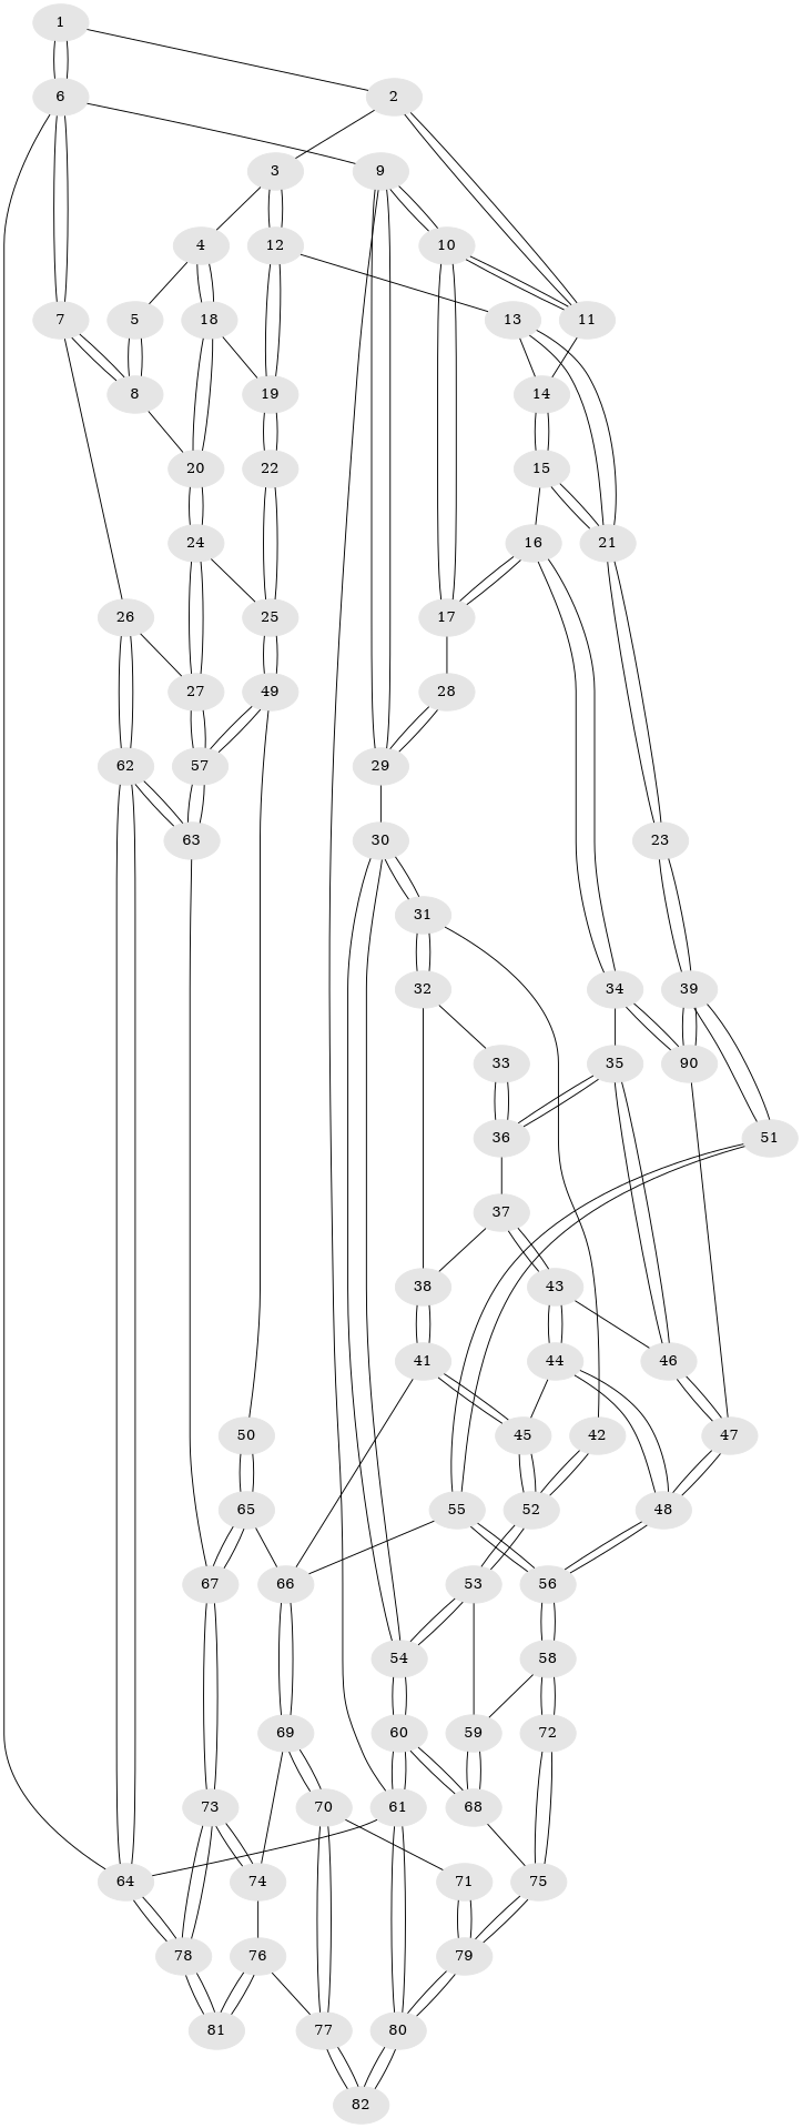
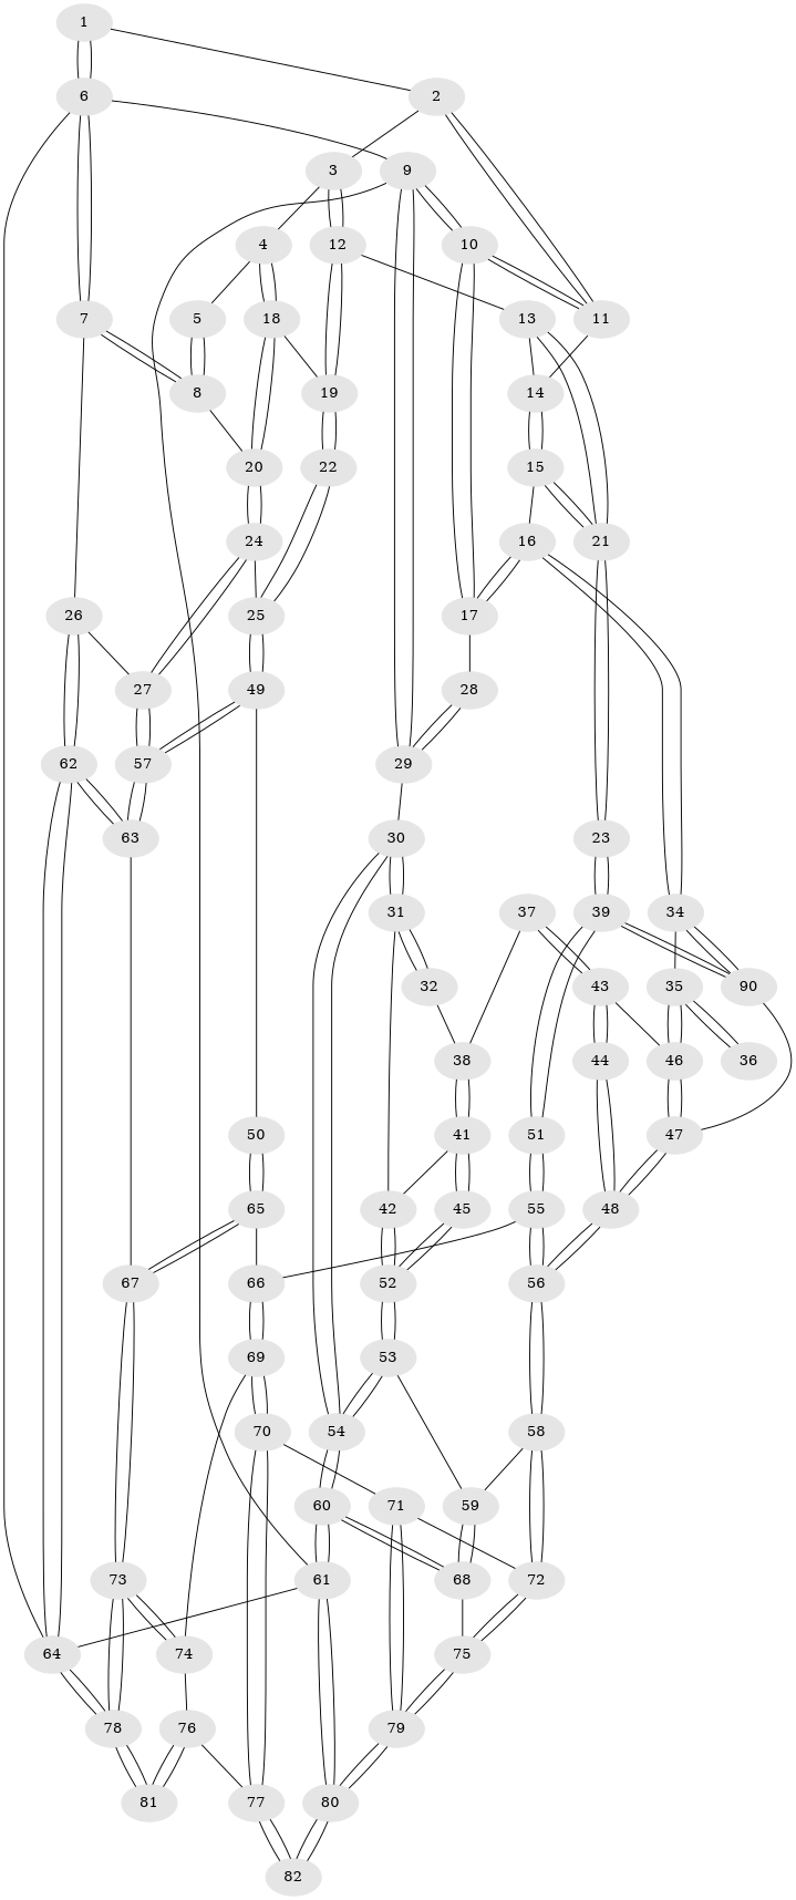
  graph {
    node [color=gray90 style=filled]
    1
    2
    6
    3
    11
    7
    9
    64
    4
    12
    14
    5
    18
    13
    19
    8
    20
    26
    10
    29
    61
    78
    27
    62
    24
    17
    30
    80
    28
    15
    21
    22
    23
    16
    34
    35
    n37 [label=90]
    25
    39
    49
    51
    57
    50
    63
    31
    54
    32
    42
    60
-   33
    38
    52
    36
    41
    37
    46
    47
    43
    44
    45
    55
    48
    53
    56
    58
    65
    66
    67
    59
    68
    69
    72
    75
    82
    73
    81
    70
    74
    79
    71
    77
    76
    1 -- 2
    1 -- 6
    1 -- 6
    2 -- 3
    2 -- 11
    2 -- 11
    6 -- 7
    6 -- 7
    6 -- 9
    6 -- 64
    3 -- 4
    3 -- 12
    3 -- 12
    11 -- 14
    7 -- 8
    7 -- 8
    7 -- 26
    9 -- 10
    9 -- 10
    9 -- 29
    9 -- 29
    9 -- 61
    64 -- 78
    64 -- 78
    4 -- 5
    4 -- 18
    4 -- 18
    12 -- 13
    12 -- 19
    12 -- 19
    14 -- 15
    14 -- 15
    5 -- 8
    5 -- 8
    18 -- 19
    18 -- 20
    18 -- 20
    13 -- 14
    13 -- 21
    13 -- 21
    19 -- 22
    19 -- 22
    8 -- 20
    20 -- 24
    20 -- 24
    26 -- 27
    26 -- 62
    26 -- 62
    10 -- 11
    10 -- 11
    10 -- 17
    10 -- 17
    29 -- 30
    61 -- 64
    61 -- 80
    61 -- 80
    78 -- 81
    78 -- 81
    27 -- 57
    27 -- 57
    62 -- 64
    62 -- 64
    62 -- 63
    62 -- 63
    24 -- 27
    24 -- 27
    24 -- 25
    17 -- 28
    30 -- 31
    30 -- 31
    30 -- 54
    30 -- 54
    80 -- 82
    80 -- 82
    28 -- 29
    28 -- 29
    15 -- 21
    15 -- 21
    15 -- 16
    21 -- 23
    21 -- 23
    22 -- 25
    22 -- 25
    23 -- 39
    23 -- 39
    16 -- 17
    16 -- 17
    16 -- 34
    16 -- 34
    34 -- 35
    34 -- n37
    34 -- n37
    35 -- 36
    35 -- 36
    35 -- 46
    35 -- 46
    n37 -- 47
    25 -- 49
    25 -- 49
    39 -- n37
    39 -- n37
    39 -- 51
    39 -- 51
    49 -- 57
    49 -- 57
    49 -- 50
    51 -- 55
    51 -- 55
    57 -- 63
    57 -- 63
    50 -- 65
    50 -- 65
    63 -- 67
    31 -- 32
    31 -- 32
    31 -- 42
    54 -- 60
    54 -- 60
-   32 -- 33
    32 -- 38
    42 -- 52
    42 -- 52
    60 -- 61
    60 -- 61
    60 -- 68
    60 -- 68
-   33 -- 36
-   33 -- 36
    38 -- 41
    38 -- 41
    52 -- 53
    52 -- 53
-   36 -- 37
-   41 -- 66
+   41 -- 42
    41 -- 45
    41 -- 45
    37 -- 38
    37 -- 43
    37 -- 43
    46 -- 47
    46 -- 47
    47 -- 48
    47 -- 48
    43 -- 46
    43 -- 44
    43 -- 44
-   44 -- 45
    44 -- 48
    44 -- 48
    45 -- 52
    45 -- 52
    55 -- 56
    55 -- 56
    55 -- 66
    48 -- 56
    48 -- 56
    53 -- 54
    53 -- 54
    53 -- 59
    56 -- 58
    56 -- 58
    58 -- 59
    58 -- 72
    58 -- 72
    65 -- 66
    65 -- 67
    65 -- 67
    66 -- 69
    66 -- 69
    67 -- 73
    67 -- 73
    59 -- 68
    59 -- 68
    68 -- 75
    69 -- 70
    69 -- 70
    69 -- 74
    72 -- 75
    72 -- 75
    75 -- 79
    75 -- 79
    73 -- 78
    73 -- 78
    73 -- 74
    73 -- 74
    70 -- 71
    70 -- 77
    70 -- 77
    74 -- 76
    79 -- 80
    79 -- 80
+   71 -- 72
    71 -- 79
    71 -- 79
    77 -- 82
    77 -- 82
    76 -- 81
    76 -- 81
    76 -- 77
  }
